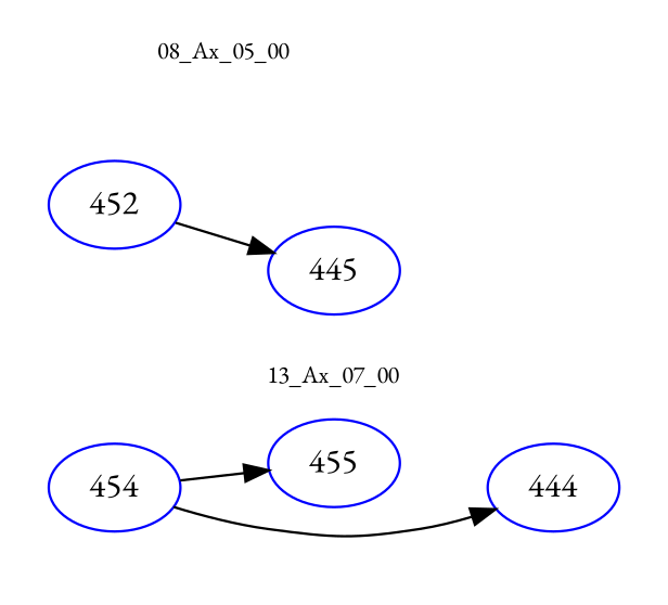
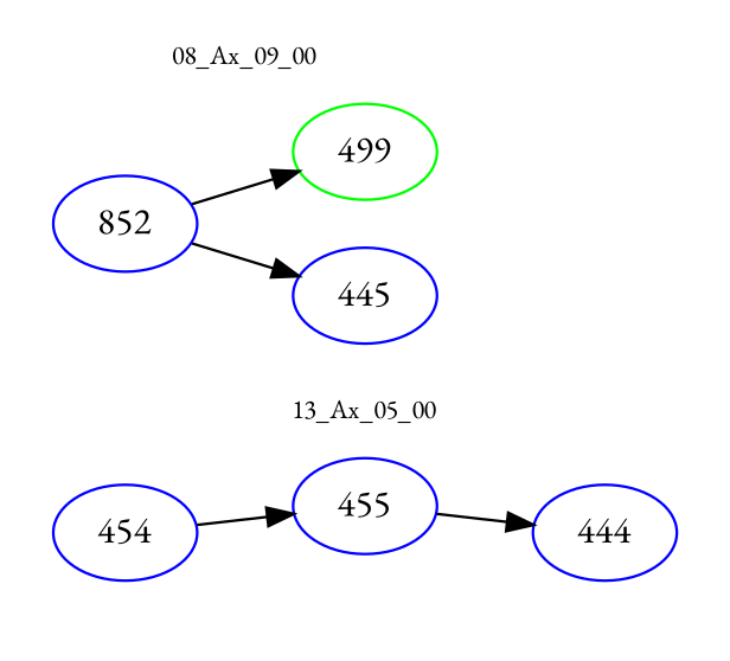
  digraph {
    fontname="EB Garamond"
    rankdir=LR
    node [color=blue fontname="EB Garamond"]
    edge [color=black fontname="EB Garamond"]
    n1 [label=454]
    n2 [label=444]
    n3 [label=455]
-   n4 [label=452]
+   n4 [label=852]
    n5 [label=445]
+   n6 [color=green label=499]
    subgraph cluster_1 {
      color=white
      fontsize=10
-     label="13_Ax_07_00"
+     label="13_Ax_05_00"
      n1
      n2
      n3
    }
    subgraph cluster_2 {
      color=white
      fontsize=10
-     label="08_Ax_05_00"
+     label="08_Ax_09_00"
      n4
      n5
+     n6
    }
-   n1 -> n2
+   n3 -> n2
    n1 -> n3
    n4 -> n5
+   n4 -> n6
  }
